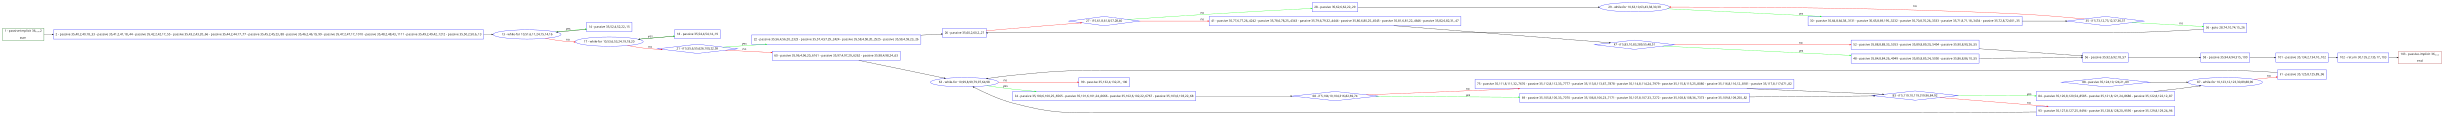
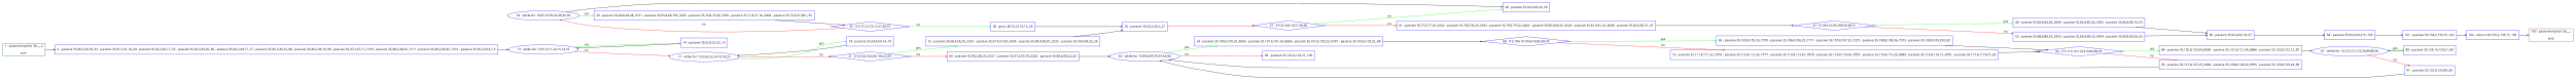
  digraph {
    bgcolor=white
    compound=true
    fillcolor="#FFFFCC"
    fontname="Open Sans"
    fontsize=12
    pack=true
    packmode=clust
    rankdir=LR
    style="rounded,filled"
    node [color="#0000ff" compound=true fillcolor="#ffffff" fixedsize=false fontname="Open Sans" fontsize=12 node_initialized=no shape=box style=filled]
    edge [arrowhead=normal arrowsize=0.5 arrowtail=none color="#000000" compound=true dir=forward fontcolor=black fontname="Open Sans" fontsize=12]
    n1 [label="2 - passive 35,40,2,40,18,,33 - passive 35,41,2,41,18,,44 - passive 35,42,2,42,17,,55 - passive 35,43,2,43,20,,66 - passive 35,44,2,44,17,,77 - passive 35,45,2,45,23,,88 - passive 35,46,2,46,19,,99 - passive 35,47,2,47,17,,1010 - passive 35,48,2,48,43,,1111 - passive 35,49,2,49,42,,1212 - passive 35,50,2,50,6,,13"]
    n2 [label="13 - while-for 10,51,6,11,24,15,14,16" shape=oval]
    n3 [label="14 - passive 35,52,4,52,22,,15"]
    n4 [label="17 - while-for 10,53,6,53,24,19,18,20" shape=oval]
    n5 [color="#006400" label="1 - passive-implicit 36,,,,,,2\n\nstart"]
    n6 [label="18 - passive 35,54,4,54,14,,19"]
    n7 [label="21 - if 5,55,6,55,626,100,22,59" shape=diamond]
    n8 [label="22 - passive 35,56,4,56,20,,2323 - passive 35,57,4,57,29,,2424 - passive 35,58,4,58,20,,2525 - passive 35,59,4,59,23,,26"]
    n9 [label="60 - passive 35,96,4,96,20,,6161 - passive 35,97,4,97,29,,6262 - passive 35,98,4,98,24,,63"]
    n10 [label="26 - passive 35,60,2,60,2,,27"]
    n11 [label="63 - while-for 10,99,8,99,79,97,64,98" shape=oval]
    n12 [label="27 - if 5,61,8,61,8,57,28,40" shape=diamond]
    n13 [label="64 - passive 35,100,6,100,25,,6565 - passive 35,101,6,101,24,,6666 - passive 35,102,6,102,22,,6767 - passive 35,103,6,103,22,,68"]
    n14 [label="99 - passive 35,132,4,132,21,,100"]
    n15 [label="28 - passive 35,62,6,62,22,,29"]
    n16 [label="41 - passive 35,77,6,77,26,,4242 - passive 35,78,6,78,25,,4343 - passive 35,79,6,79,32,,4444 - passive 35,80,6,80,25,,4545 - passive 35,81,6,81,22,,4646 - passive 35,82,6,82,31,,47"]
    n17 [label="29 - while-for 10,63,10,63,43,38,30,39" shape=oval]
    n18 [label="47 - if 5,83,10,83,289,55,48,51" shape=diamond]
    n19 [label="30 - passive 35,64,8,64,38,,3131 - passive 35,65,8,69,195,,3232 - passive 35,70,8,70,26,,3333 - passive 35,71,8,71,18,,3434 - passive 35,72,8,72,601,,35"]
    n20 [label="48 - passive 35,84,8,84,26,,4949 - passive 35,85,8,85,24,,5050 - passive 35,86,8,86,10,,55"]
    n21 [label="52 - passive 35,88,8,88,33,,5353 - passive 35,89,8,89,20,,5454 - passive 35,90,8,90,26,,55"]
    n22 [label="35 - if 5,73,12,73,12,37,36,37" shape=diamond]
    n23 [label="58 - passive 35,94,4,94,315,,100"]
    n24 [label="101 - passive 35,134,2,134,10,,102"]
    n25 [label="36 - goto 28,74,10,74,15,,26"]
    n26 [label="102 - return 30,135,2,135,17,,103"]
    n27 [label="56 - passive 35,92,6,92,18,,57"]
    n28 [color="#a52a2a" label="103 - passive-implicit 36,,,,,,\n\nend"]
    n29 [label="68 - if 5,104,10,104,316,82,69,74" shape=diamond]
    n30 [label="69 - passive 35,105,8,105,33,,7070 - passive 35,106,8,106,23,,7171 - passive 35,107,8,107,33,,7272 - passive 35,108,8,108,36,,7373 - passive 35,109,8,109,250,,82"]
    n31 [label="75 - passive 35,111,8,111,32,,7676 - passive 35,112,8,112,33,,7777 - passive 35,113,8,113,67,,7878 - passive 35,114,8,114,24,,7979 - passive 35,115,8,115,25,,8080 - passive 35,116,8,116,12,,8181 - passive 35,117,8,117,671,,82"]
    n32 [label="83 - if 5,119,10,119,319,96,84,92" shape=diamond]
    n33 [label="84 - passive 35,120,8,120,54,,8585 - passive 35,121,8,121,24,,8686 - passive 35,122,8,122,12,,87"]
    n34 [label="93 - passive 35,127,8,127,25,,9494 - passive 35,128,8,128,20,,9595 - passive 35,129,8,129,24,,96"]
    n35 [label="87 - while-for 10,123,12,123,30,89,88,90" shape=oval]
-   n36 [label="88 - passive 35,124,10,124,21,,89" shape=diamond]
+   n36 [label="88 - passive 35,124,10,124,21,,89"]
    n37 [label="91 - passive 35,125,8,125,89,,96"]
    n1 -> n2
    n2 -> n3 [color="#00ff00" label=yes]
    n2 -> n4 [color="#ff0000" label=no]
    n3 -> n2
    n4 -> n6 [color="#00ff00" label=yes]
    n4 -> n7 [color="#ff0000" label=no]
    n5 -> n1
    n6 -> n4
    n7 -> n8 [color="#00ff00" label=yes]
    n7 -> n9 [color="#ff0000" label=no]
    n8 -> n10
    n9 -> n11
    n10 -> n12 [color="#ff0000"]
    n11 -> n13 [color="#00ff00" label=yes]
    n11 -> n14 [color="#ff0000" label=no]
    n12 -> n15 [color="#00ff00" label=no]
    n12 -> n16 [color="#ff0000" label=no]
    n13 -> n29
-   n15 -> n17
+   n17 -> n15
    n16 -> n18
    n17 -> n19 [color="#00ff00" label=yes]
    n18 -> n20 [color="#00ff00" label=yes]
    n18 -> n21 [color="#ff0000" label=no]
    n19 -> n22
    n20 -> n27
    n21 -> n27
    n22 -> n17 [color="#ff0000" label=no]
    n22 -> n25 [color="#00ff00" label=no]
    n23 -> n24
    n24 -> n26
    n25 -> n10
    n26 -> n28
    n27 -> n23
    n29 -> n30 [color="#00ff00" label=yes]
    n29 -> n31 [color="#ff0000" label=no]
    n30 -> n32
    n31 -> n32
    n32 -> n33 [color="#00ff00" label=yes]
    n32 -> n34 [color="#ff0000" label=no]
    n33 -> n35
    n34 -> n11
+   n35 -> n36 [color="#00ff00" label=yes]
    n35 -> n37 [color="#ff0000" label=no]
    n36 -> n35
    n37 -> n11
  }
